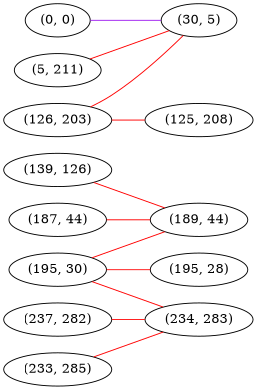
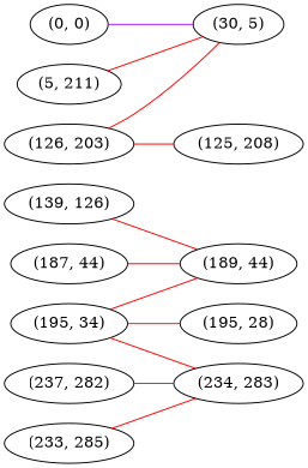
  graph {
    rankdir=LR
    edge [color=red weight=1]
-   "(195, 34)" [label="(195, 30)"]
+   "(195, 34)"
    "(189, 44)"
    "(234, 283)"
    "(195, 28)"
    n5 [label="(30, 5)"]
    "(0, 0)"
    "(139, 126)"
    "(126, 203)"
    "(125, 208)"
    "(237, 282)"
    "(187, 44)"
    "(5, 211)"
    "(233, 285)"
    "(195, 34)" -- "(189, 44)"
    "(195, 34)" -- "(234, 283)"
    "(195, 34)" -- "(195, 28)"
    "(0, 0)" -- n5 [color=purple weight=4]
    "(139, 126)" -- "(189, 44)"
    "(126, 203)" -- n5
    "(126, 203)" -- "(125, 208)"
    "(237, 282)" -- "(234, 283)"
    "(187, 44)" -- "(189, 44)"
    "(5, 211)" -- n5
    "(233, 285)" -- "(234, 283)"
  }
